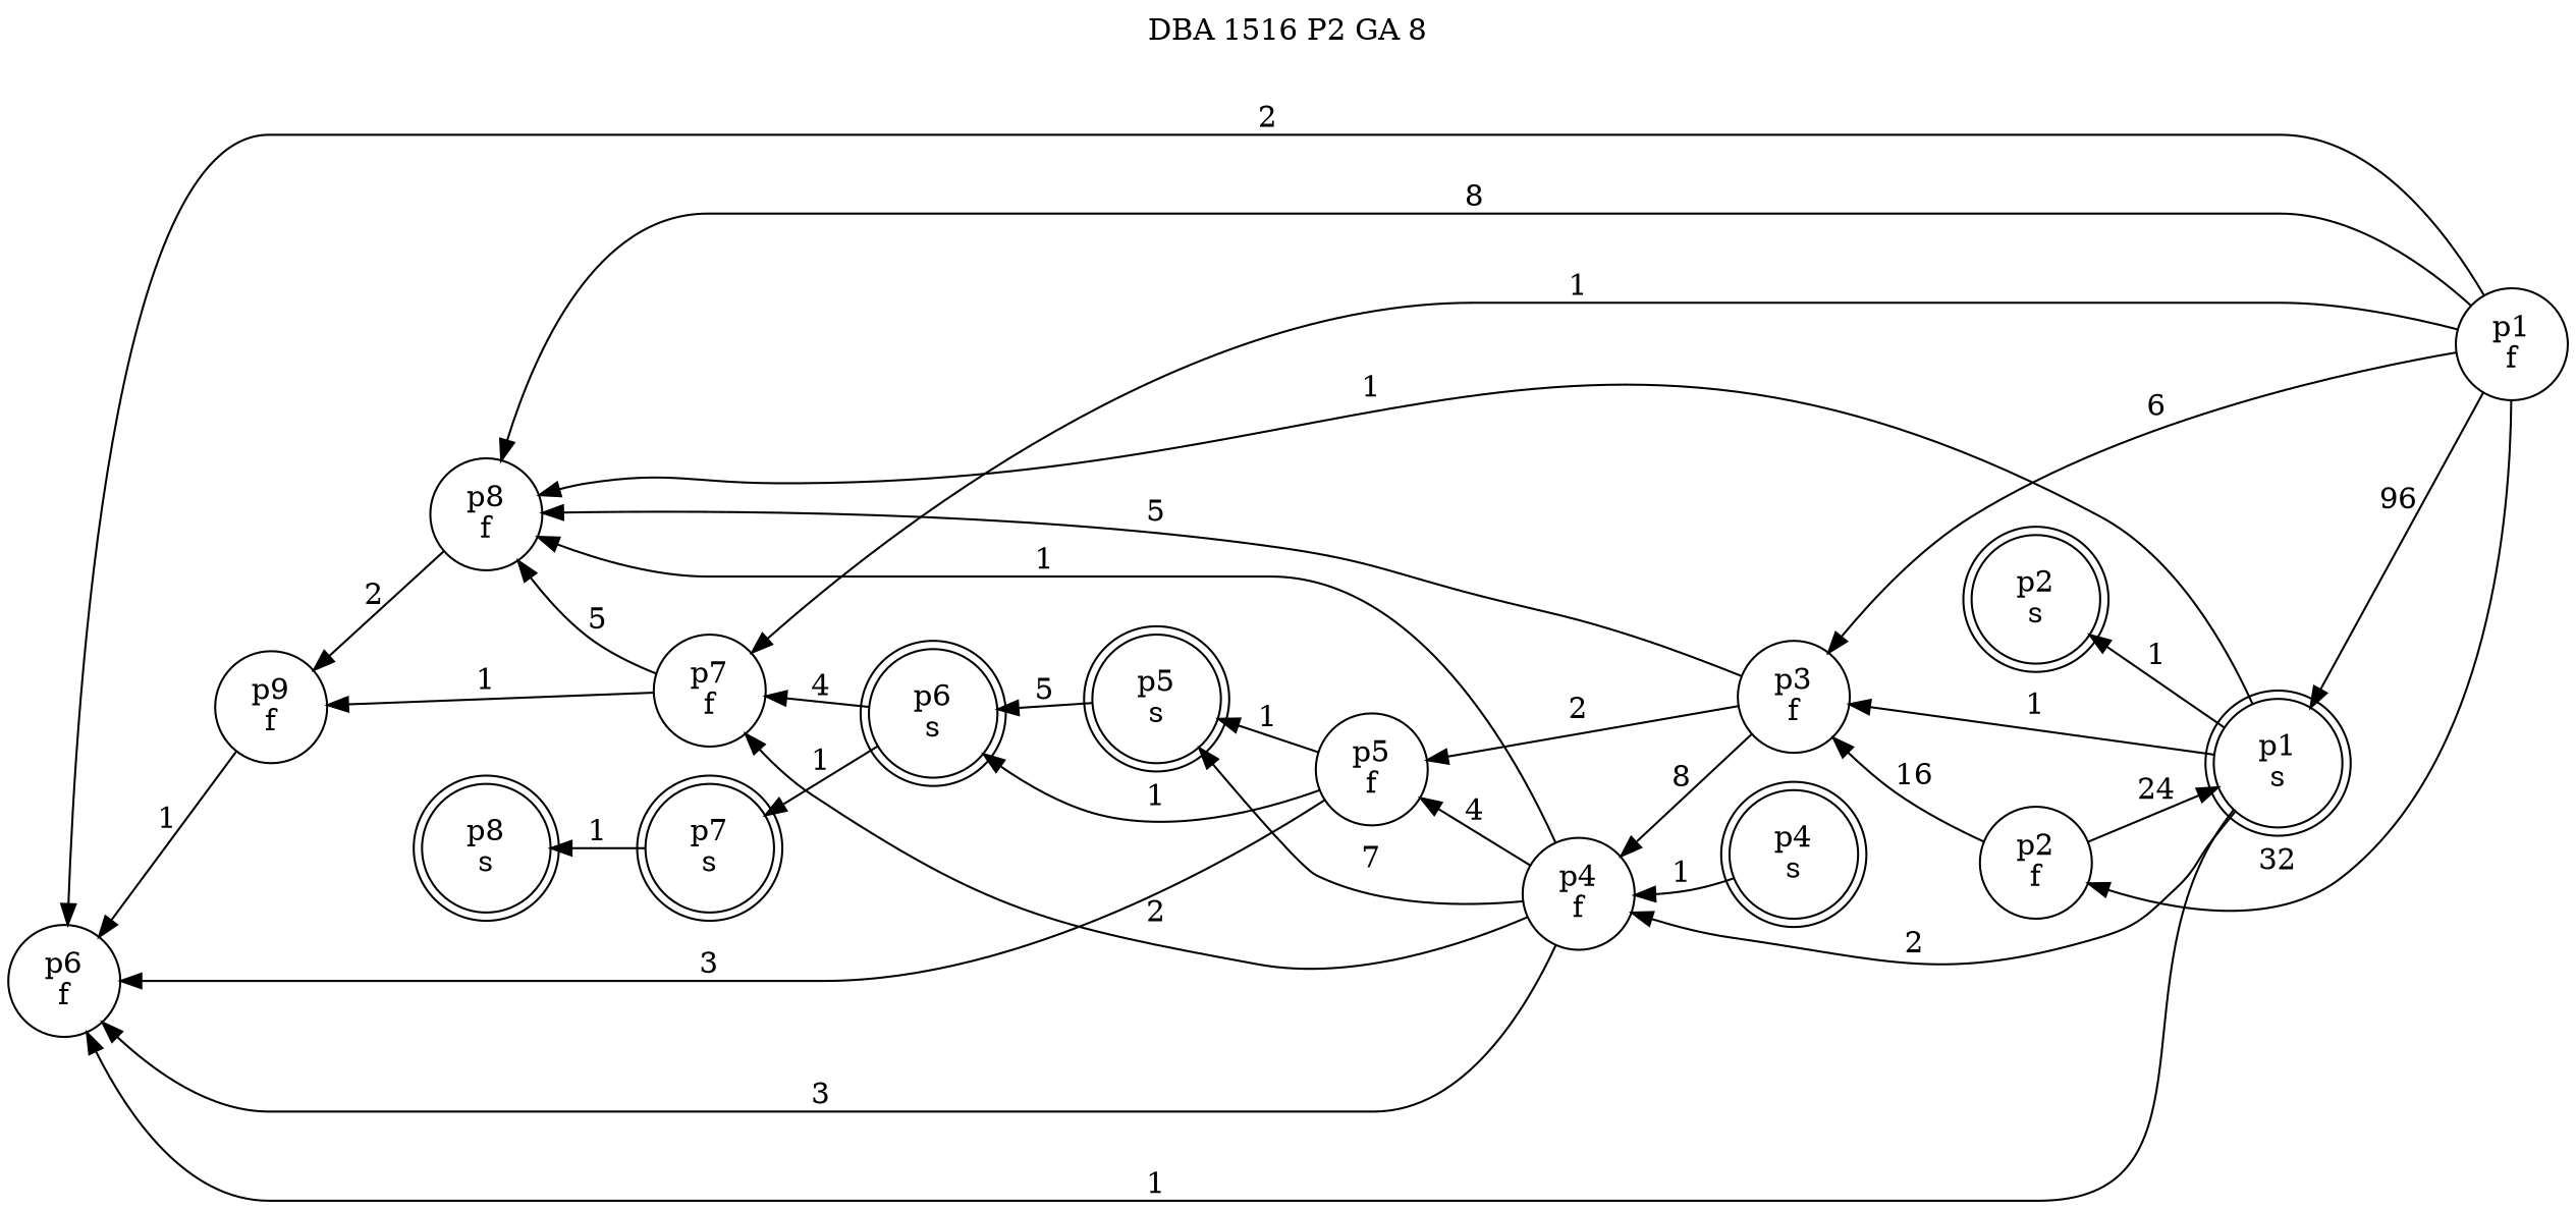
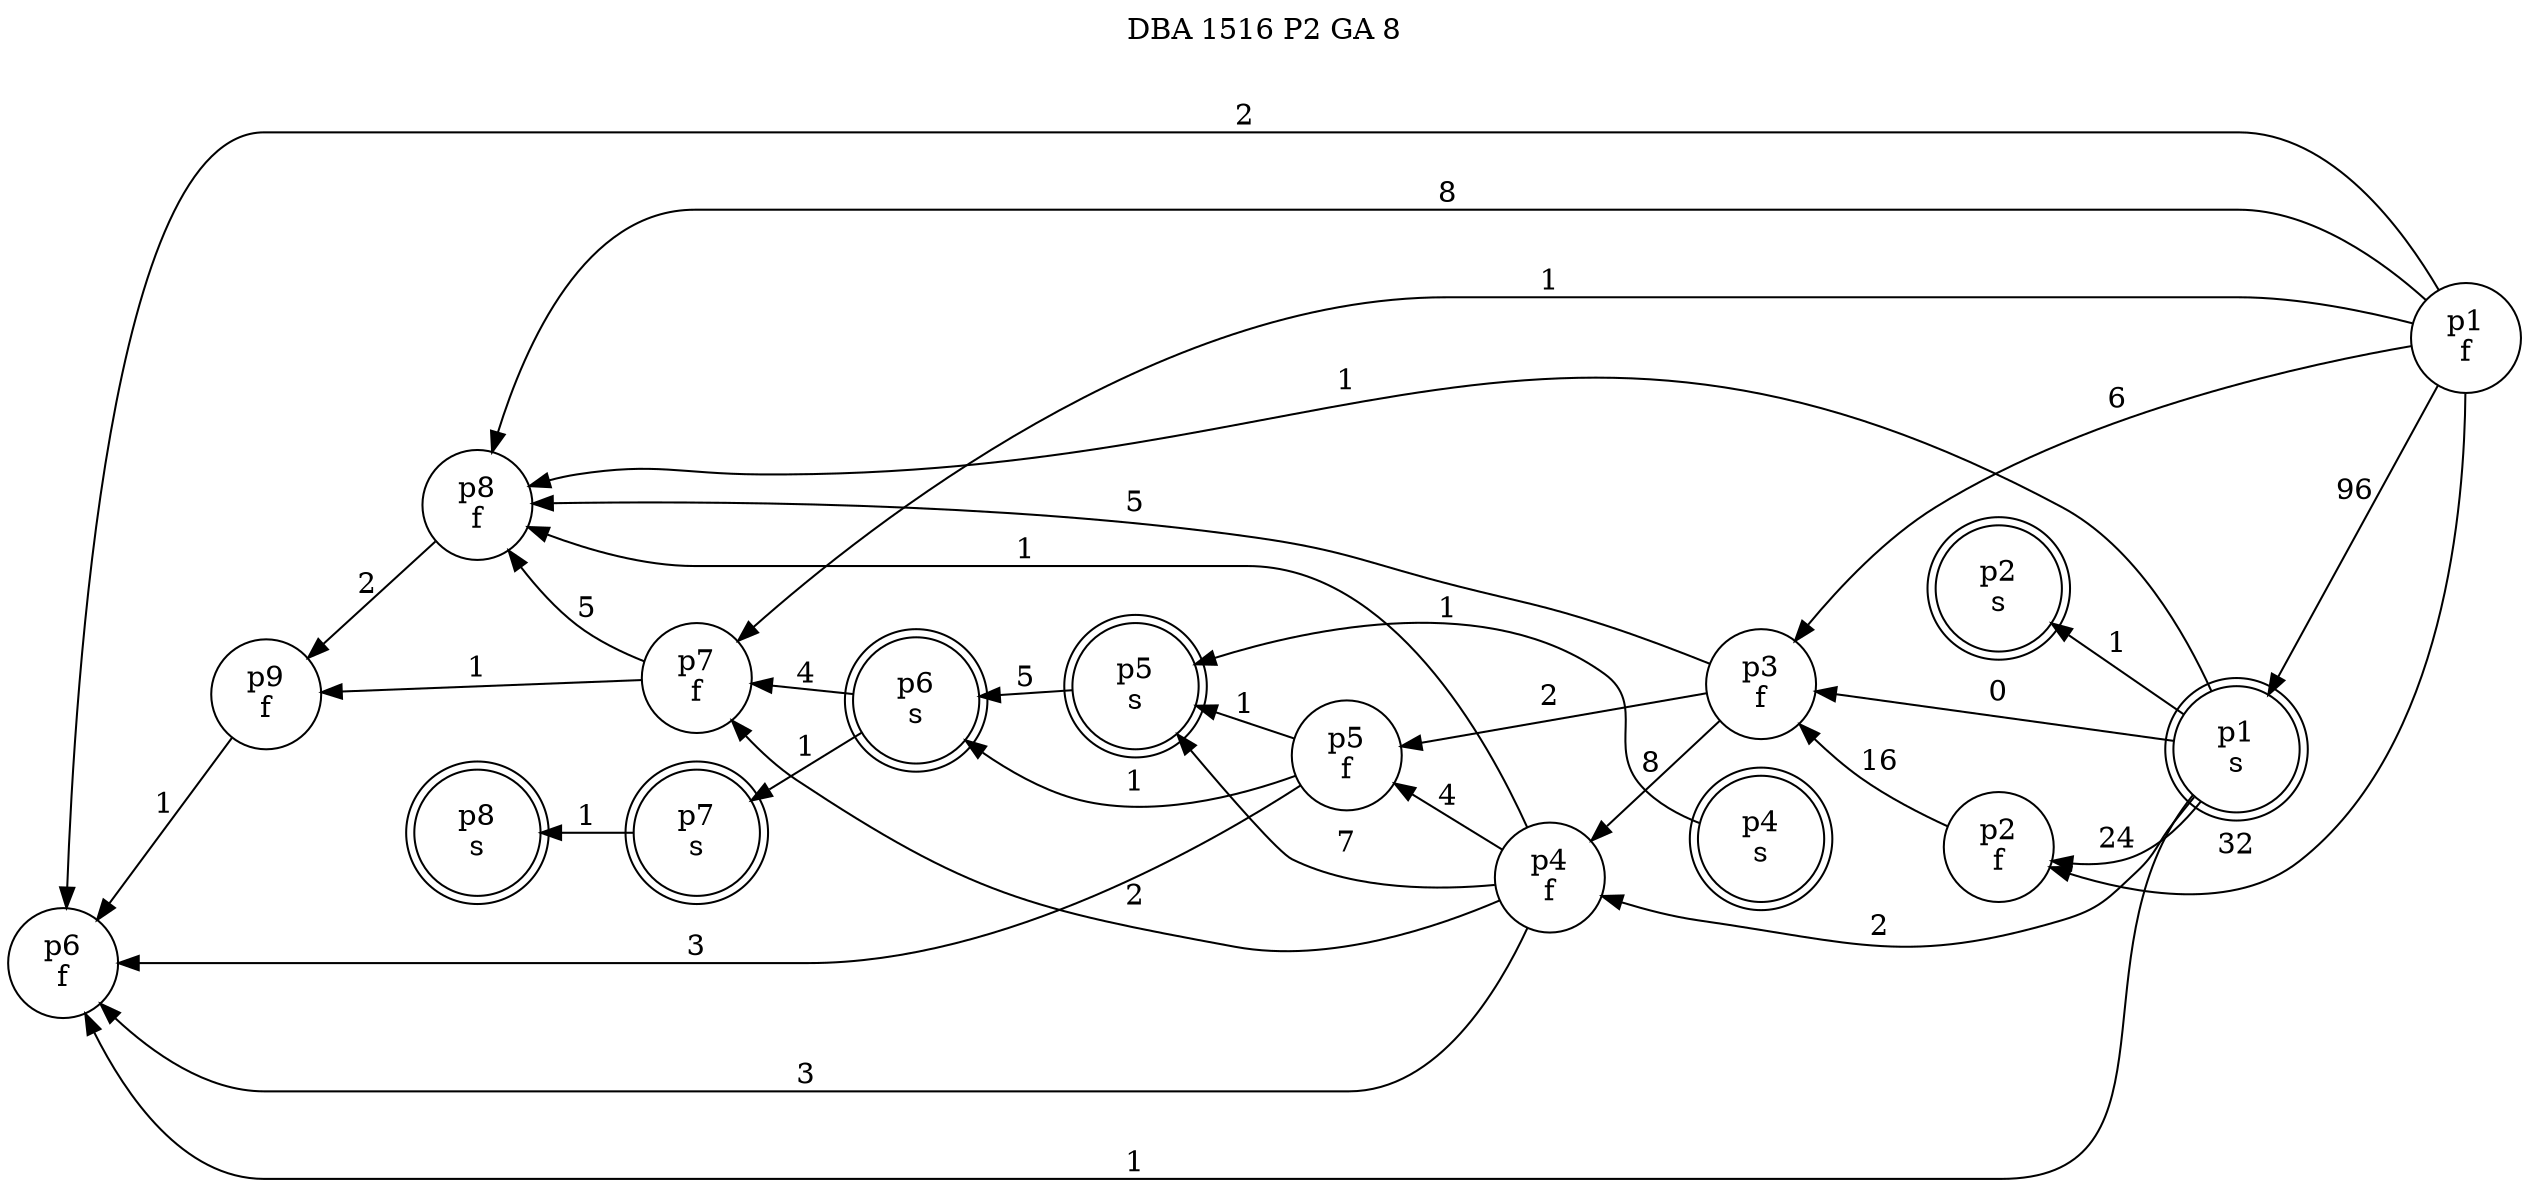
  digraph {
    label=" DBA 1516 P2 GA 8 "
    labelloc=tl
    rankdir=RL
    node [shape=circle]
    n1 [label="p1\nf"]
    n2 [label="p1\ns" shape=doublecircle]
    n3 [label="p2\nf"]
    n4 [label="p3\nf"]
    n5 [label="p7\nf"]
    n6 [label="p8\nf"]
    n7 [label="p6\nf"]
    n8 [label="p4\nf"]
    n9 [label="p2\ns" shape=doublecircle]
    n10 [label="p5\nf"]
    n11 [label="p9\nf"]
    n12 [label="p5\ns" shape=doublecircle]
    n13 [label="p6\ns" shape=doublecircle]
    n14 [label="p7\ns" shape=doublecircle]
    n15 [label="p8\ns" shape=doublecircle]
    n16 [label="p4\ns" shape=doublecircle]
    n1 -> n2 [label=96]
    n1 -> n3 [label=32]
    n1 -> n4 [label=6]
    n1 -> n5 [label=1]
    n1 -> n6 [label=8]
    n1 -> n7 [label=2]
-   n3 -> n2 [label=24]
-   n2 -> n4 [label=1]
+   n2 -> n3 [label=24]
+   n2 -> n4 [label=0]
    n2 -> n6 [label=1]
    n2 -> n7 [label=1]
    n2 -> n8 [label=2]
    n2 -> n9 [label=1]
    n3 -> n4 [label=16]
    n4 -> n6 [label=5]
    n4 -> n8 [label=8]
    n4 -> n10 [label=2]
    n5 -> n6 [label=5]
    n5 -> n11 [label=1]
    n6 -> n11 [label=2]
    n8 -> n5 [label=2]
    n8 -> n6 [label=1]
    n8 -> n7 [label=3]
    n8 -> n10 [label=4]
    n8 -> n12 [label=7]
    n10 -> n7 [label=3]
    n10 -> n12 [label=1]
    n10 -> n13 [label=1]
    n11 -> n7 [label=1]
    n12 -> n13 [label=5]
    n13 -> n5 [label=4]
    n13 -> n14 [label=1]
    n14 -> n15 [label=1]
-   n16 -> n8 [label=1]
+   n16 -> n12 [label=1]
  }
